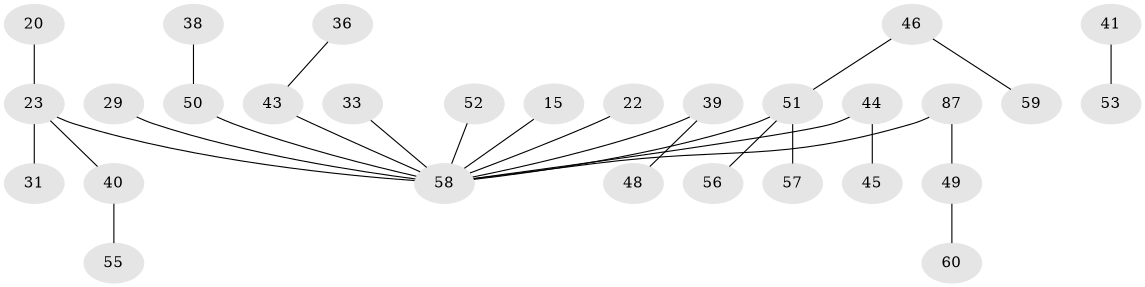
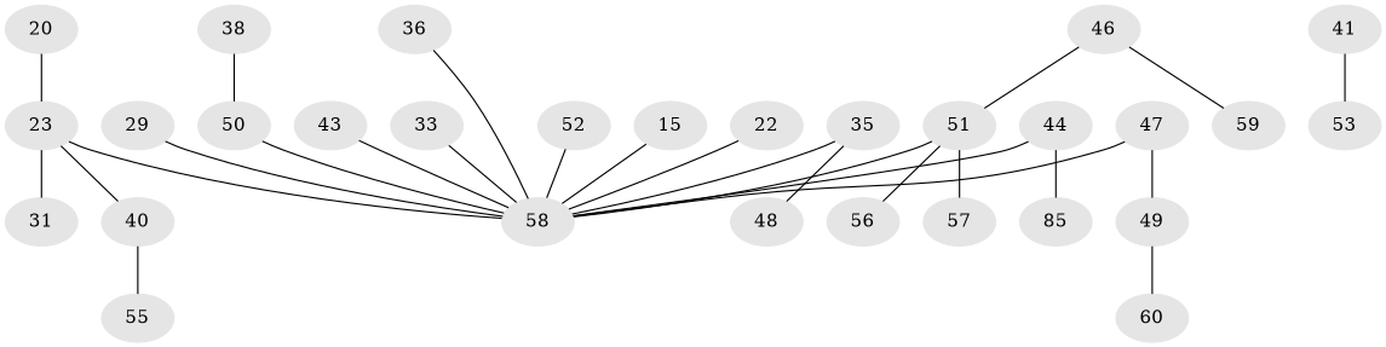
  graph {
    node [color=gray90 style=filled]
    58 [super="+2+5+9"]
    15
    23 [super="+12+13+17"]
    31
    40 [super="+21"]
    20
    22
    55
    29 [super="+27"]
-   35 [label=39]
+   35
    48
    36
    50 [super="+14"]
    38
    n15 [label=33 super="+34"]
    51 [super="+30+37"]
    56
    57
    41
    53
    43 [super="+28"]
    44 [super="+42"]
-   45
+   45 [label=85]
    46
    59
-   47 [label=87]
+   47
    49
    60
    52 [super="+33"]
    15 -- 58
    23 -- 58 [weight=2]
    23 -- 31 [weight=2]
    23 -- 40
    40 -- 55
    20 -- 23
    22 -- 58
    29 -- 58
    35 -- 58
    35 -- 48
-   36 -- 43
+   36 -- 58
    50 -- 58
    38 -- 50
    n15 -- 58
    51 -- 58
    51 -- 56
    51 -- 57
    41 -- 53
    43 -- 58
    44 -- 58
    44 -- 45
    46 -- 51
    46 -- 59
    47 -- 58
    47 -- 49
    49 -- 60
    52 -- 58
  }
